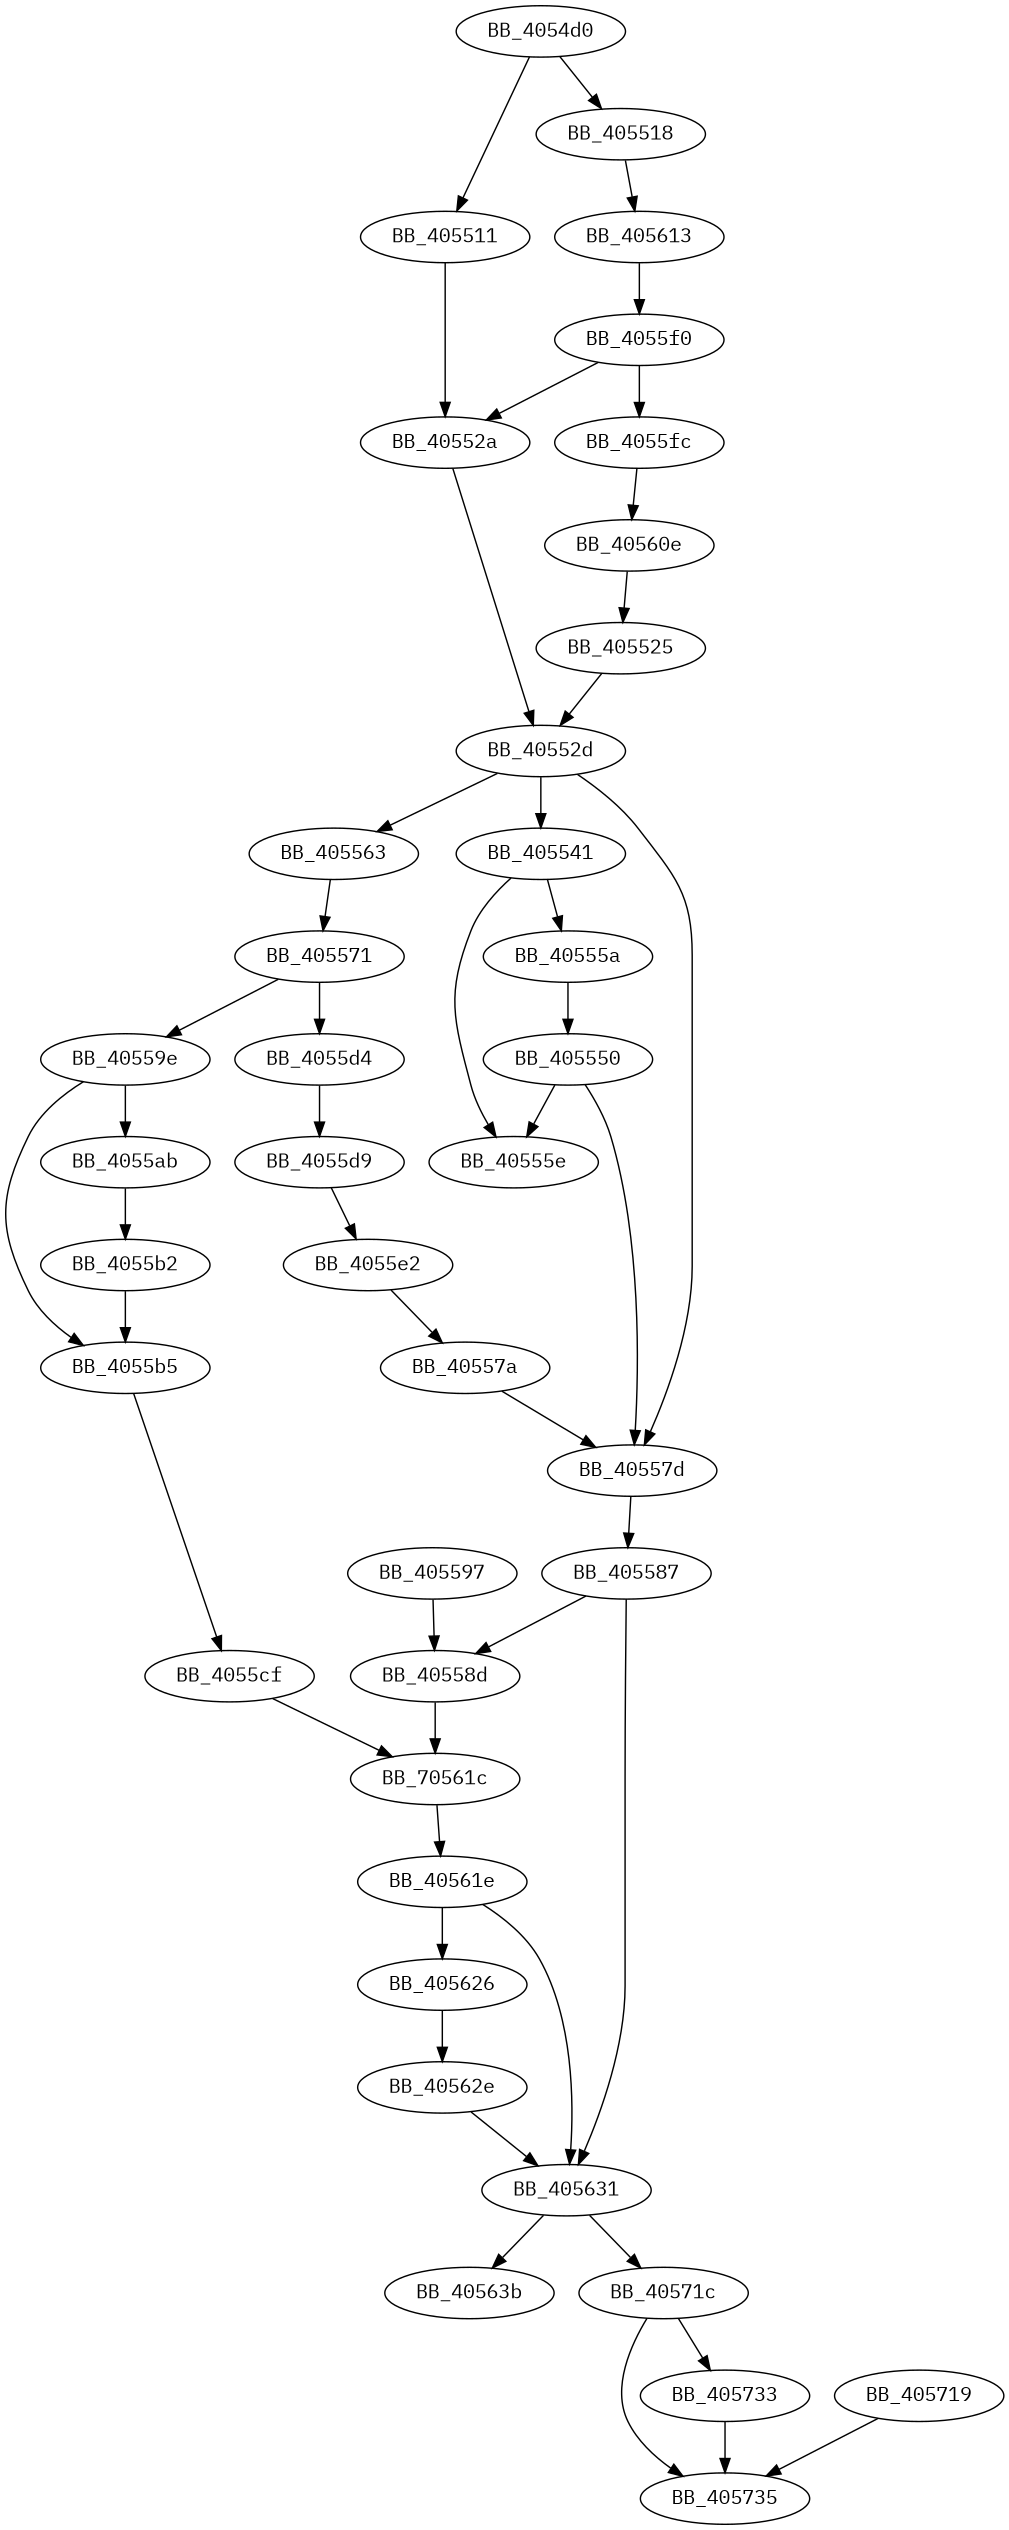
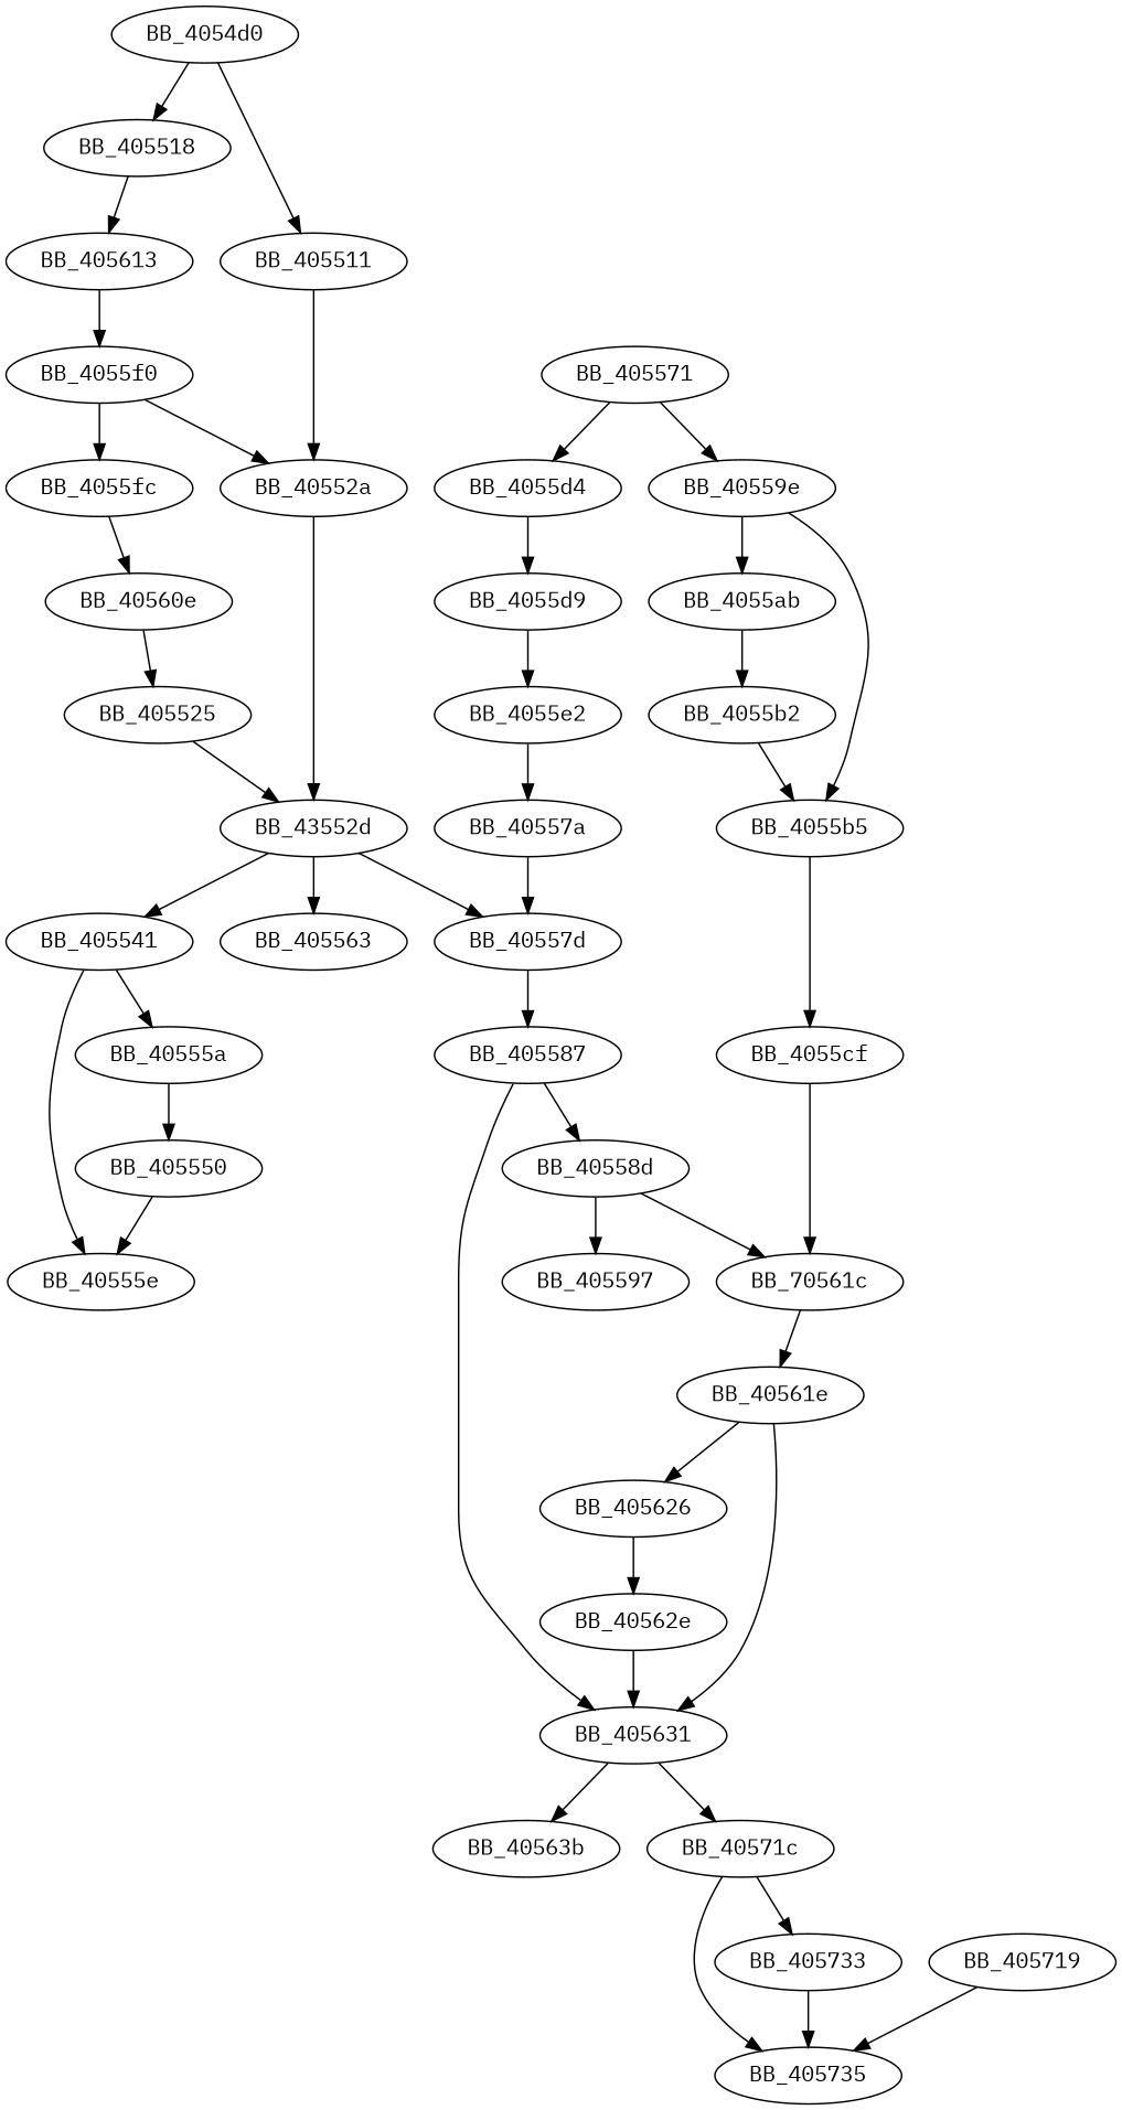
  digraph {
    fontname="IBM Plex Mono"
    node [fontname="IBM Plex Mono"]
    edge [fontname="IBM Plex Mono"]
    BB_4054d0
    BB_405511
    BB_405518
    BB_40552a
    BB_405613
-   BB_40552d
+   BB_40552d [label=BB_43552d]
    BB_4055f0
    BB_405541
    BB_405563
    BB_40557d
    BB_4055fc
    BB_405525
    n13 [label=BB_40555a]
    BB_40555e
    BB_405571
    BB_405587
    BB_405550
    BB_40559e
    BB_4055d4
    BB_40558d
    BB_405631
    BB_4055ab
    BB_4055b5
    BB_4055d9
    BB_4055b2
    BB_4055cf
    BB_4055e2
    BB_40557a
    BB_405597
    n30 [label=BB_70561c]
    BB_40563b
    BB_40571c
    BB_40561e
    BB_405733
    BB_405735
    BB_405626
    BB_40562e
    BB_40560e
    BB_405719
    BB_4054d0 -> BB_405511
    BB_4054d0 -> BB_405518
    BB_405511 -> BB_40552a
    BB_405518 -> BB_405613
    BB_40552a -> BB_40552d
    BB_405613 -> BB_4055f0
    BB_40552d -> BB_405541
    BB_40552d -> BB_405563
    BB_40552d -> BB_40557d
    BB_4055f0 -> BB_40552a
    BB_4055f0 -> BB_4055fc
    BB_405541 -> n13
    BB_405541 -> BB_40555e
-   BB_405563 -> BB_405571
    BB_40557d -> BB_405587
    BB_4055fc -> BB_40560e
    BB_405525 -> BB_40552d
    n13 -> BB_405550
    BB_405571 -> BB_40559e
    BB_405571 -> BB_4055d4
    BB_405587 -> BB_40558d
    BB_405587 -> BB_405631
-   BB_405550 -> BB_40557d
    BB_405550 -> BB_40555e
    BB_40559e -> BB_4055ab
    BB_40559e -> BB_4055b5
    BB_4055d4 -> BB_4055d9
-   BB_405597 -> BB_40558d
+   BB_40558d -> BB_405597
    BB_40558d -> n30
    BB_405631 -> BB_40563b
    BB_405631 -> BB_40571c
    BB_4055ab -> BB_4055b2
    BB_4055b5 -> BB_4055cf
    BB_4055d9 -> BB_4055e2
    BB_4055b2 -> BB_4055b5
    BB_4055cf -> n30
    BB_4055e2 -> BB_40557a
    BB_40557a -> BB_40557d
    n30 -> BB_40561e
    BB_40571c -> BB_405733
    BB_40571c -> BB_405735
    BB_40561e -> BB_405631
    BB_40561e -> BB_405626
    BB_405733 -> BB_405735
    BB_405626 -> BB_40562e
    BB_40562e -> BB_405631
    BB_40560e -> BB_405525
    BB_405719 -> BB_405735
  }
